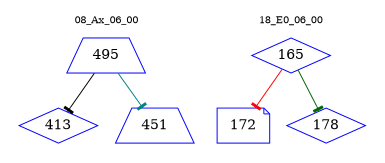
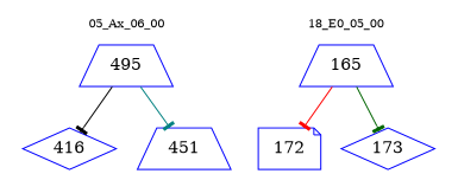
  digraph {
    node [color=blue shape=diamond]
    edge [arrowhead=tee]
    n1 [label=495 shape=trapezium]
-   n2 [label=413]
+   n2 [label=416]
    n3 [label=451 shape=trapezium]
-   n4 [label=165]
+   n4 [label=165 shape=trapezium]
    n5 [label=172 shape=note]
-   n6 [label=178]
+   n6 [label=173]
    subgraph cluster_1 {
      color=white
      fontsize=10
-     label="08_Ax_06_00"
+     label="05_Ax_06_00"
      n1
      n2
      n3
    }
    subgraph cluster_2 {
      color=white
      fontsize=10
-     label="18_E0_06_00"
+     label="18_E0_05_00"
      n4
      n5
      n6
    }
    n1 -> n2 [color=black]
    n1 -> n3 [color=teal]
    n4 -> n5 [color=red]
    n4 -> n6 [color=darkgreen]
  }
